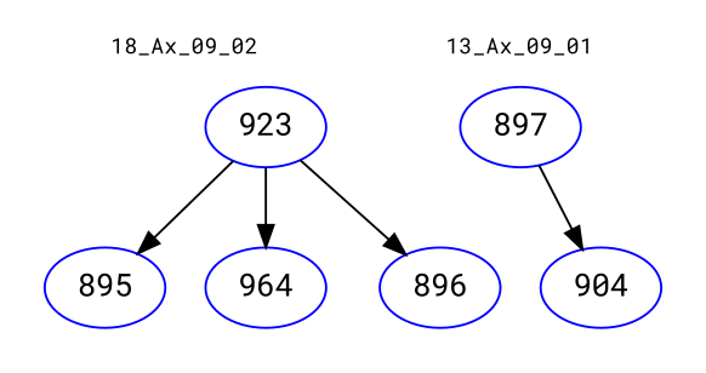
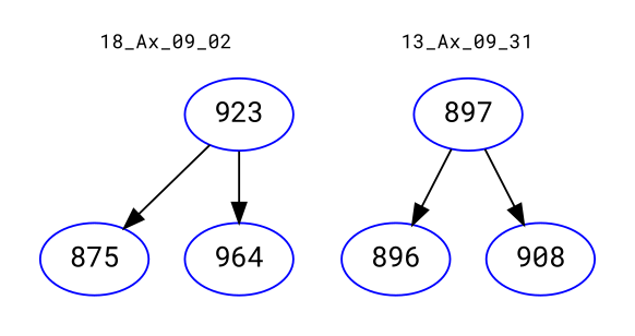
  digraph {
    fontname="Roboto Mono"
    node [color=blue fontname="Roboto Mono"]
    edge [color=black fontname="Roboto Mono"]
    n1 [label=923]
-   n2 [label=895]
+   n2 [label=875]
    n3 [label=964]
    n4 [label=897]
    n5 [label=896]
-   n6 [label=904]
+   n6 [label=908]
    subgraph cluster_1 {
      color=white
      fontsize=10
      label="18_Ax_09_02"
      n1
      n2
      n3
    }
    subgraph cluster_2 {
      color=white
      fontsize=10
-     label="13_Ax_09_01"
+     label="13_Ax_09_31"
      n4
      n5
      n6
    }
    n1 -> n2
    n1 -> n3
-   n1 -> n5
+   n4 -> n5
    n4 -> n6
  }
